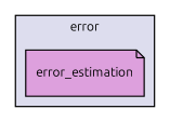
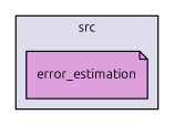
  digraph {
    compound=true
    fontname=Ubuntu
    n1 [fillcolor=plum fontname=Ubuntu fontsize=10 label=error_estimation pencolor=black shape=note style=filled]
    subgraph cluster_1 {
      bgcolor="#ddddee"
      fontsize=10
-     label=error
+     label=src
      pencolor=black
      n1
    }
  }
